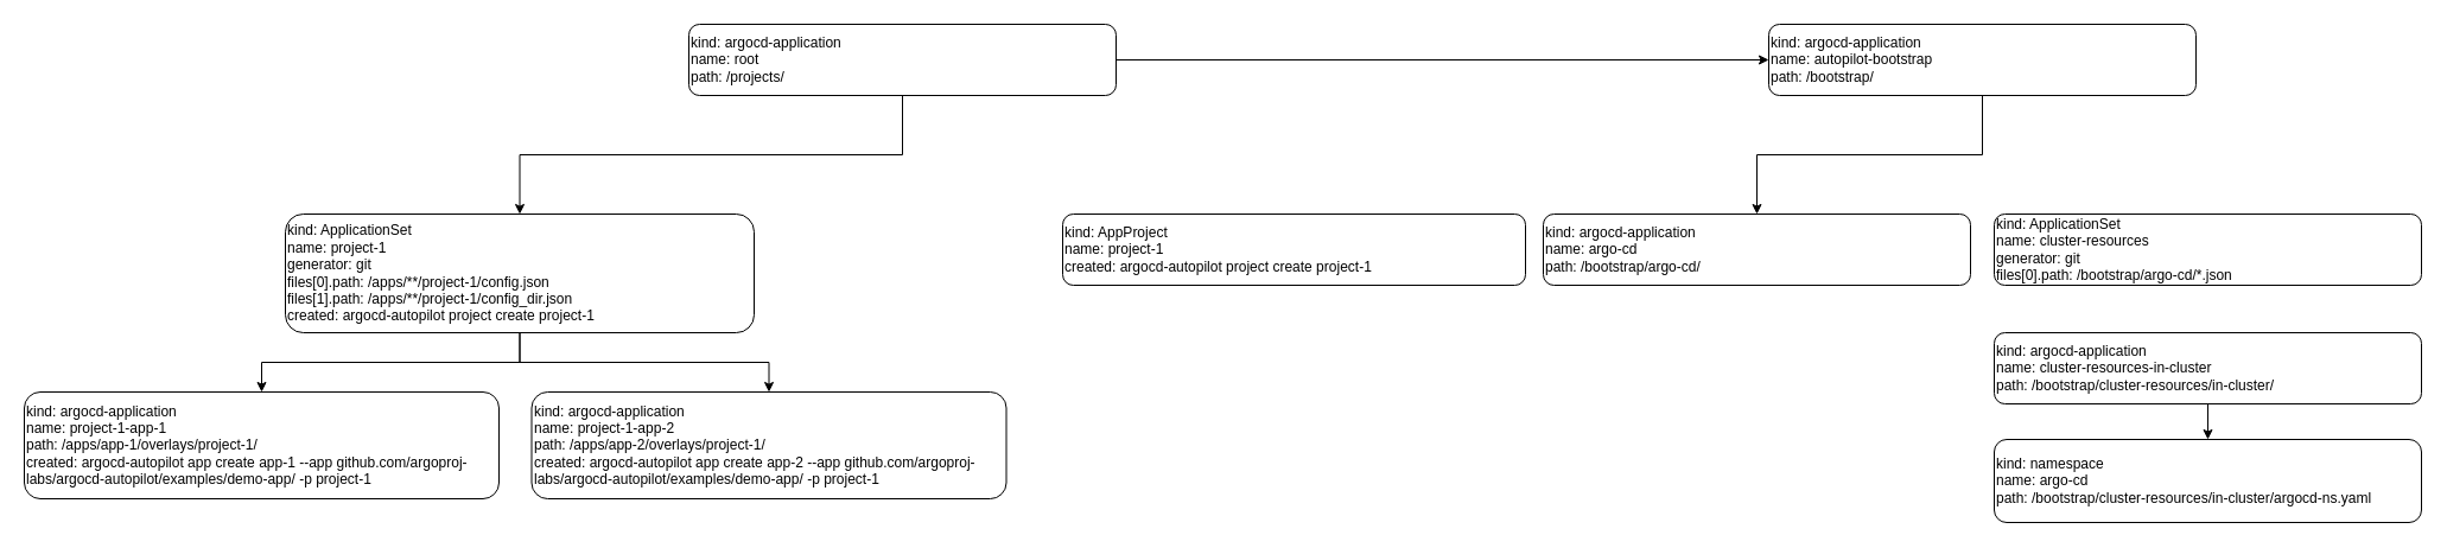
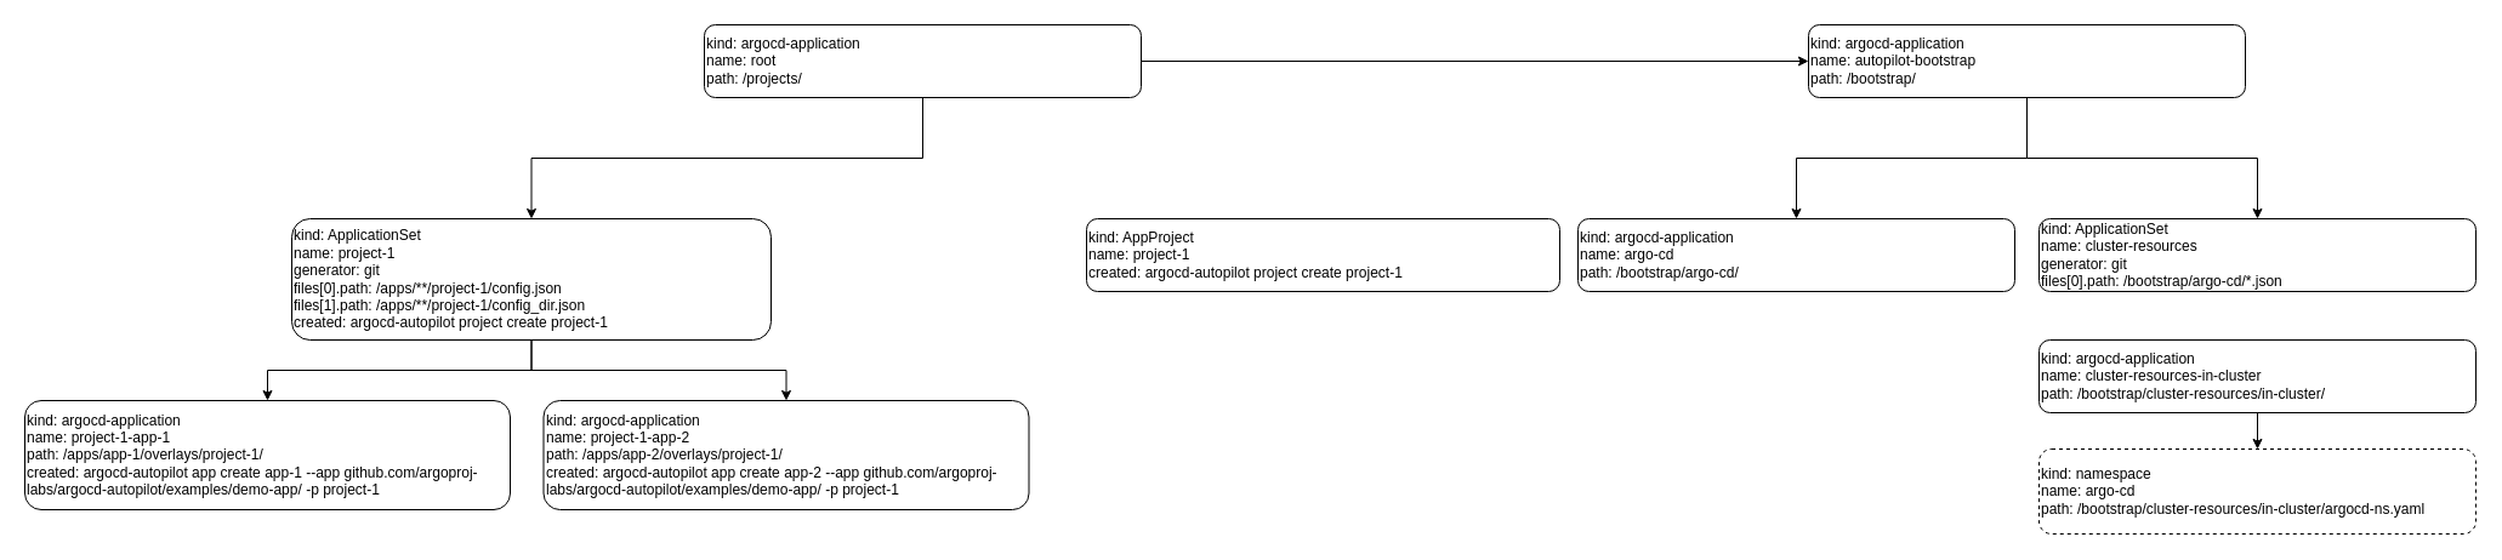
  <mxCell id="0" />
  <mxCell id="1" parent="0" />
  <mxCell id="2" value="" style="edgeStyle=orthogonalEdgeStyle;rounded=0;orthogonalLoop=1;jettySize=auto;html=1;" edge="1" parent="1" source="4" target="8"><mxGeometry relative="1" as="geometry" /></mxCell>
+ <mxCell id="3" style="edgeStyle=orthogonalEdgeStyle;rounded=0;orthogonalLoop=1;jettySize=auto;html=1;" edge="1" parent="1" source="4" target="9"><mxGeometry relative="1" as="geometry" /></mxCell>
  <mxCell id="4" value="kind: argocd-application&lt;br&gt;name: autopilot-bootstrap&lt;br&gt;path: /bootstrap/" style="rounded=1;whiteSpace=wrap;html=1;align=left;" vertex="1" parent="1"><mxGeometry x="1490" y="20" width="360" height="60" as="geometry" /></mxCell>
  <mxCell id="5" value="" style="edgeStyle=orthogonalEdgeStyle;rounded=0;orthogonalLoop=1;jettySize=auto;html=1;" edge="1" parent="1" source="6" target="7"><mxGeometry relative="1" as="geometry" /></mxCell>
  <mxCell id="6" value="kind: argocd-application&lt;br&gt;name: cluster-resources-in-cluster&lt;br&gt;path: /bootstrap/cluster-resources/in-cluster/" style="rounded=1;whiteSpace=wrap;html=1;align=left;" vertex="1" parent="1"><mxGeometry x="1680" y="280" width="360" height="60" as="geometry" /></mxCell>
- <mxCell id="7" value="kind: namespace&lt;br&gt;name: argo-cd&lt;br&gt;path: /bootstrap/cluster-resources/in-cluster/argocd-ns.yaml" style="whiteSpace=wrap;html=1;rounded=1;align=left;" vertex="1" parent="1"><mxGeometry x="1680" y="370" width="360" height="70" as="geometry" /></mxCell>
+ <mxCell id="7" value="kind: namespace&lt;br&gt;name: argo-cd&lt;br&gt;path: /bootstrap/cluster-resources/in-cluster/argocd-ns.yaml" style="whiteSpace=wrap;html=1;rounded=1;align=left;dashed=1;" vertex="1" parent="1"><mxGeometry x="1680" y="370" width="360" height="70" as="geometry" /></mxCell>
  <mxCell id="8" value="kind: argocd-application&lt;br&gt;name: argo-cd&lt;br&gt;path: /bootstrap/argo-cd/" style="whiteSpace=wrap;html=1;rounded=1;align=left;" vertex="1" parent="1"><mxGeometry x="1300" y="180" width="360" height="60" as="geometry" /></mxCell>
  <mxCell id="9" value="kind: ApplicationSet&lt;br&gt;name: cluster-resources&lt;br&gt;generator: git&lt;br&gt;files[0].path: /bootstrap/argo-cd/*.json" style="whiteSpace=wrap;html=1;rounded=1;align=left;" vertex="1" parent="1"><mxGeometry x="1680" y="180" width="360" height="60" as="geometry" /></mxCell>
  <mxCell id="10" style="edgeStyle=orthogonalEdgeStyle;rounded=0;orthogonalLoop=1;jettySize=auto;html=1;" edge="1" parent="1" source="12" target="4"><mxGeometry relative="1" as="geometry" /></mxCell>
  <mxCell id="11" style="edgeStyle=orthogonalEdgeStyle;rounded=0;orthogonalLoop=1;jettySize=auto;html=1;entryX=0.5;entryY=0;entryDx=0;entryDy=0;" edge="1" parent="1" source="12" target="16"><mxGeometry relative="1" as="geometry" /></mxCell>
  <mxCell id="12" value="kind: argocd-application&lt;br&gt;name: root&lt;br&gt;path: /projects/" style="whiteSpace=wrap;html=1;rounded=1;align=left;" vertex="1" parent="1"><mxGeometry x="580" y="20" width="360" height="60" as="geometry" /></mxCell>
  <mxCell id="13" value="kind: AppProject&lt;br&gt;name: project-1&lt;br&gt;created:&amp;nbsp;argocd-autopilot project create project-1&amp;nbsp;" style="rounded=1;whiteSpace=wrap;html=1;align=left;" vertex="1" parent="1"><mxGeometry x="895" y="180" width="390" height="60" as="geometry" /></mxCell>
  <mxCell id="14" style="edgeStyle=orthogonalEdgeStyle;rounded=0;orthogonalLoop=1;jettySize=auto;html=1;entryX=0.5;entryY=0;entryDx=0;entryDy=0;" edge="1" parent="1" source="16" target="17"><mxGeometry relative="1" as="geometry" /></mxCell>
  <mxCell id="15" style="edgeStyle=orthogonalEdgeStyle;rounded=0;orthogonalLoop=1;jettySize=auto;html=1;entryX=0.5;entryY=0;entryDx=0;entryDy=0;" edge="1" parent="1" source="16" target="18"><mxGeometry relative="1" as="geometry" /></mxCell>
  <mxCell id="16" value="kind: ApplicationSet&lt;br&gt;name: project-1&lt;br&gt;generator: git&lt;br style=&quot;border-color: var(--border-color);&quot;&gt;files[0].path: /apps/**/project-1/config.json&lt;br style=&quot;border-color: var(--border-color);&quot;&gt;files[1].path: /apps/**/project-1/config_dir.json&lt;br&gt;created:&amp;nbsp;argocd-autopilot project create project-1&amp;nbsp;" style="rounded=1;whiteSpace=wrap;html=1;align=left;" vertex="1" parent="1"><mxGeometry x="240" y="180" width="395" height="100" as="geometry" /></mxCell>
  <mxCell id="17" value="kind: argocd-application&lt;br&gt;name: project-1-app-2&lt;br&gt;path: /apps/app-2/overlays/project-1/&lt;br&gt;created:&amp;nbsp;argocd-autopilot app create app-2 --app github.com/argoproj-labs/argocd-autopilot/examples/demo-app/ -p project-1" style="whiteSpace=wrap;html=1;rounded=1;align=left;" vertex="1" parent="1"><mxGeometry x="447.5" y="330" width="400" height="90" as="geometry" /></mxCell>
  <mxCell id="18" value="kind: argocd-application&lt;br&gt;name: project-1-app-1&lt;br&gt;path: /apps/app-1/overlays/project-1/&lt;br&gt;created:&amp;nbsp;argocd-autopilot app create app-1 --app github.com/argoproj-labs/argocd-autopilot/examples/demo-app/ -p project-1" style="whiteSpace=wrap;html=1;rounded=1;align=left;" vertex="1" parent="1"><mxGeometry x="20" y="330" width="400" height="90" as="geometry" /></mxCell>
